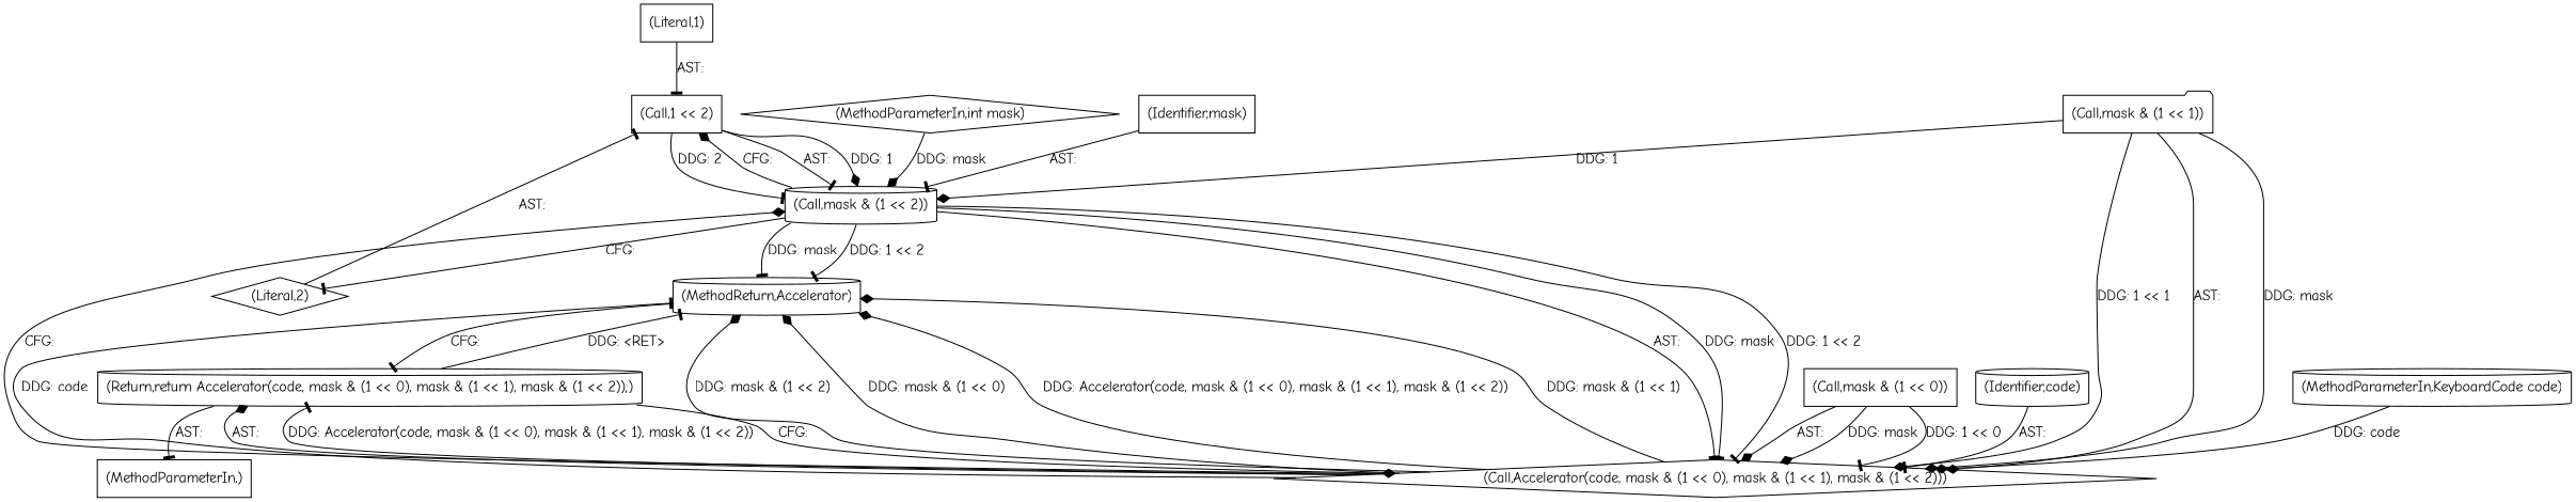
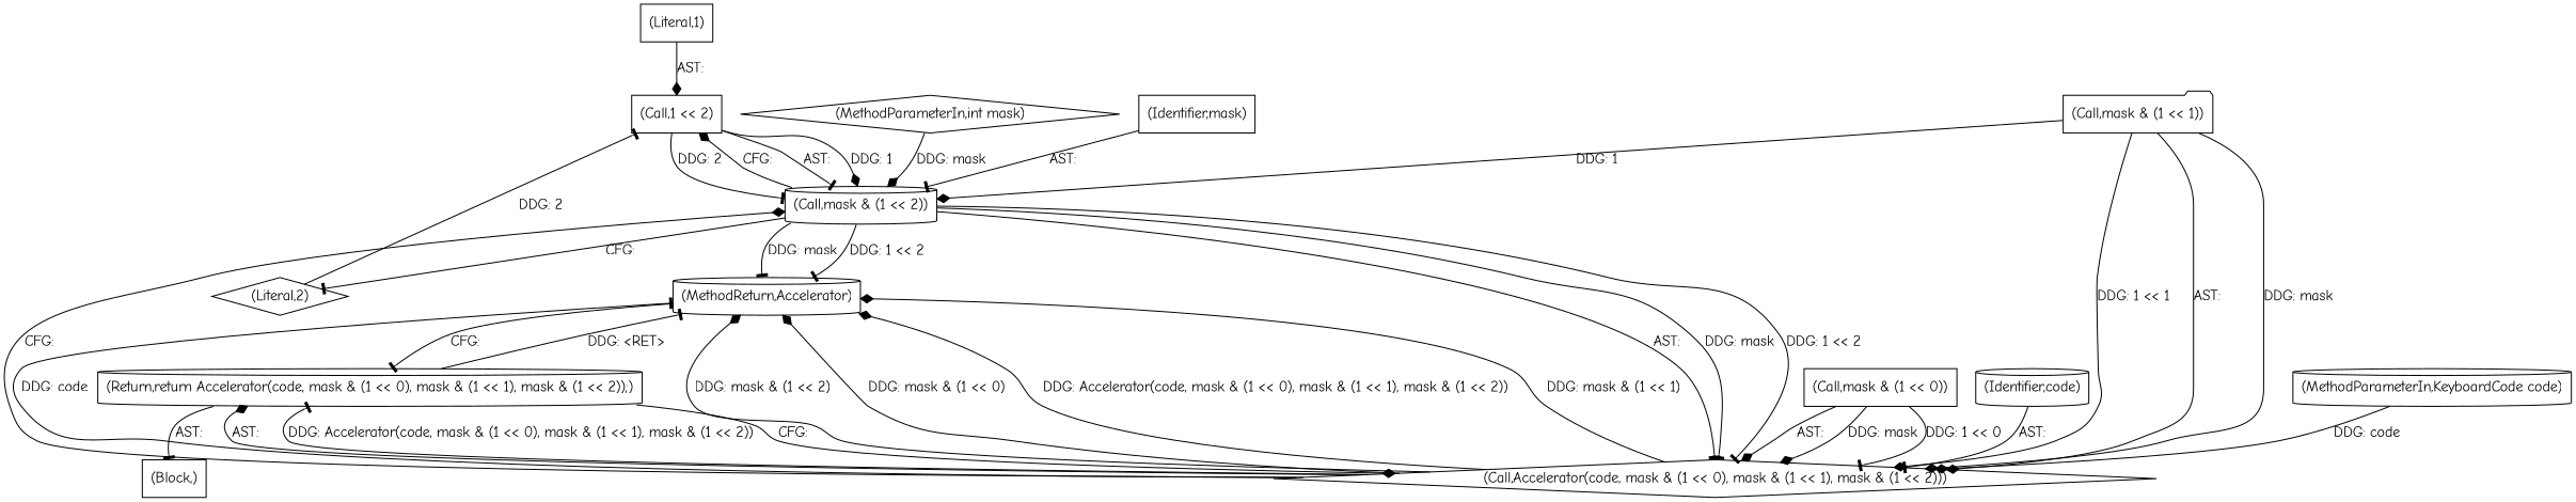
  digraph {
    fontname="Comic Neue"
    node [fontname="Comic Neue" shape=box]
    edge [arrowhead=tee fontname="Comic Neue"]
    n1 [label="(Call,1 << 2)"]
    n2 [label="(Call,mask & (1 << 2))" shape=cylinder]
    n3 [label="(Literal,2)" shape=diamond]
    n4 [label="(Call,Accelerator(code, mask & (1 << 0), mask & (1 << 1), mask & (1 << 2)))" shape=diamond]
    n5 [label="(MethodReturn,Accelerator)" shape=cylinder]
    n6 [label="(Return,return Accelerator(code, mask & (1 << 0), mask & (1 << 1), mask & (1 << 2));)" shape=cylinder]
-   n7 [label="(MethodParameterIn,)"]
+   n7 [label="(Block,)"]
    n8 [label="(Literal,1)"]
    n9 [label="(MethodParameterIn,int mask)" shape=diamond]
    n10 [label="(Call,mask & (1 << 0))"]
    n11 [label="(Identifier,mask)"]
    n12 [label="(Identifier,code)" shape=cylinder]
    n13 [label="(Call,mask & (1 << 1))" shape=folder]
    n14 [label="(MethodParameterIn,KeyboardCode code)" shape=cylinder]
    n1 -> n2 [label="AST: "]
    n1 -> n2 [arrowhead=diamond label="DDG: 1"]
    n1 -> n2 [label="DDG: 2"]
    n2 -> n1 [arrowhead=diamond label="CFG: "]
    n2 -> n3 [label="CFG: "]
    n2 -> n4 [label="AST: "]
    n2 -> n4 [label="DDG: mask"]
    n2 -> n4 [label="DDG: 1 << 2"]
    n2 -> n5 [label="DDG: mask"]
    n2 -> n5 [label="DDG: 1 << 2"]
-   n3 -> n1 [label="AST: "]
+   n3 -> n1 [label="DDG: 2"]
    n4 -> n2 [arrowhead=diamond label="CFG: "]
    n4 -> n5 [arrowhead=diamond label="DDG: mask & (1 << 2)"]
    n4 -> n5 [arrowhead=diamond label="DDG: mask & (1 << 0)"]
    n4 -> n5 [arrowhead=diamond label="DDG: Accelerator(code, mask & (1 << 0), mask & (1 << 1), mask & (1 << 2))"]
    n4 -> n5 [arrowhead=diamond label="DDG: mask & (1 << 1)"]
    n4 -> n5 [label="DDG: code"]
    n4 -> n6 [arrowhead=diamond label="AST: "]
    n4 -> n6 [label="DDG: Accelerator(code, mask & (1 << 0), mask & (1 << 1), mask & (1 << 2))"]
    n5 -> n6 [label="CFG: "]
    n6 -> n4 [arrowhead=diamond label="CFG: "]
    n6 -> n5 [label="DDG: <RET>"]
    n6 -> n7 [label="AST: "]
-   n8 -> n1 [label="AST: "]
+   n8 -> n1 [arrowhead=diamond label="AST: "]
    n9 -> n2 [arrowhead=diamond label="DDG: mask"]
    n10 -> n4 [arrowhead=diamond label="AST: "]
    n10 -> n4 [arrowhead=diamond label="DDG: mask"]
    n10 -> n4 [label="DDG: 1 << 0"]
    n11 -> n2 [label="AST: "]
    n12 -> n4 [label="AST: "]
    n13 -> n2 [arrowhead=diamond label="DDG: 1"]
    n13 -> n4 [arrowhead=diamond label="AST: "]
    n13 -> n4 [arrowhead=diamond label="DDG: mask"]
    n13 -> n4 [arrowhead=diamond label="DDG: 1 << 1"]
    n14 -> n4 [arrowhead=diamond label="DDG: code"]
  }
